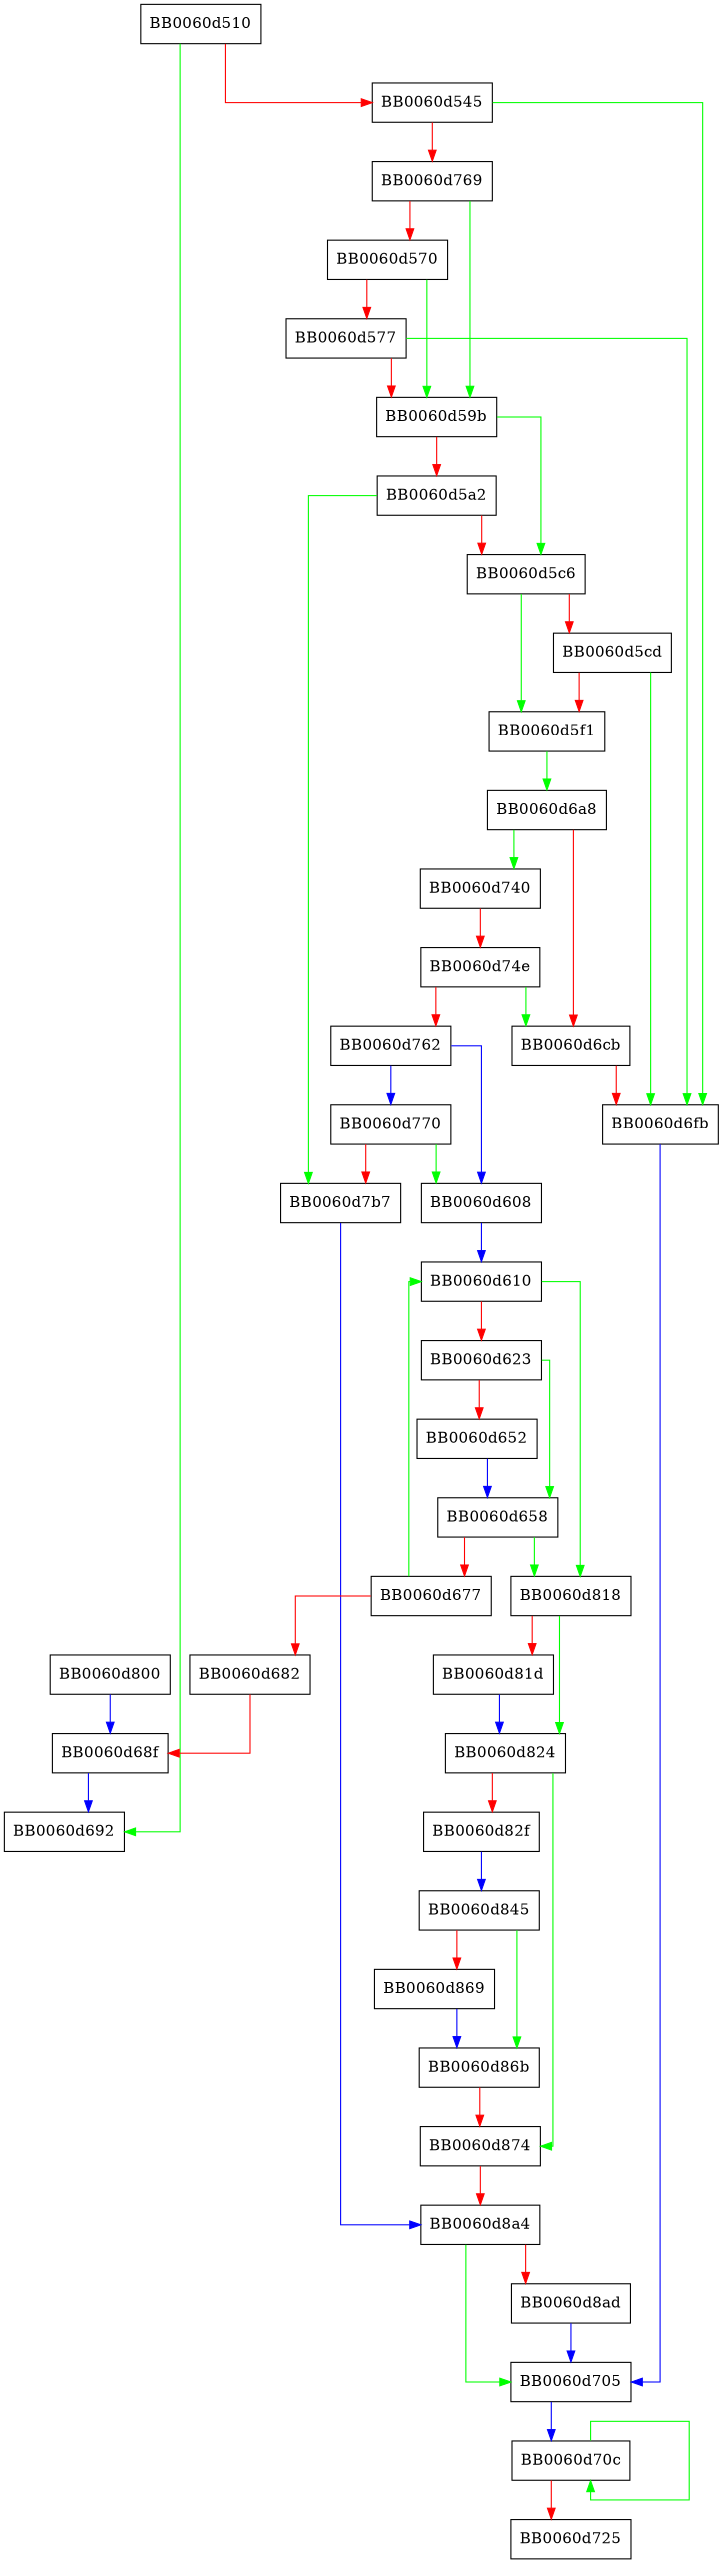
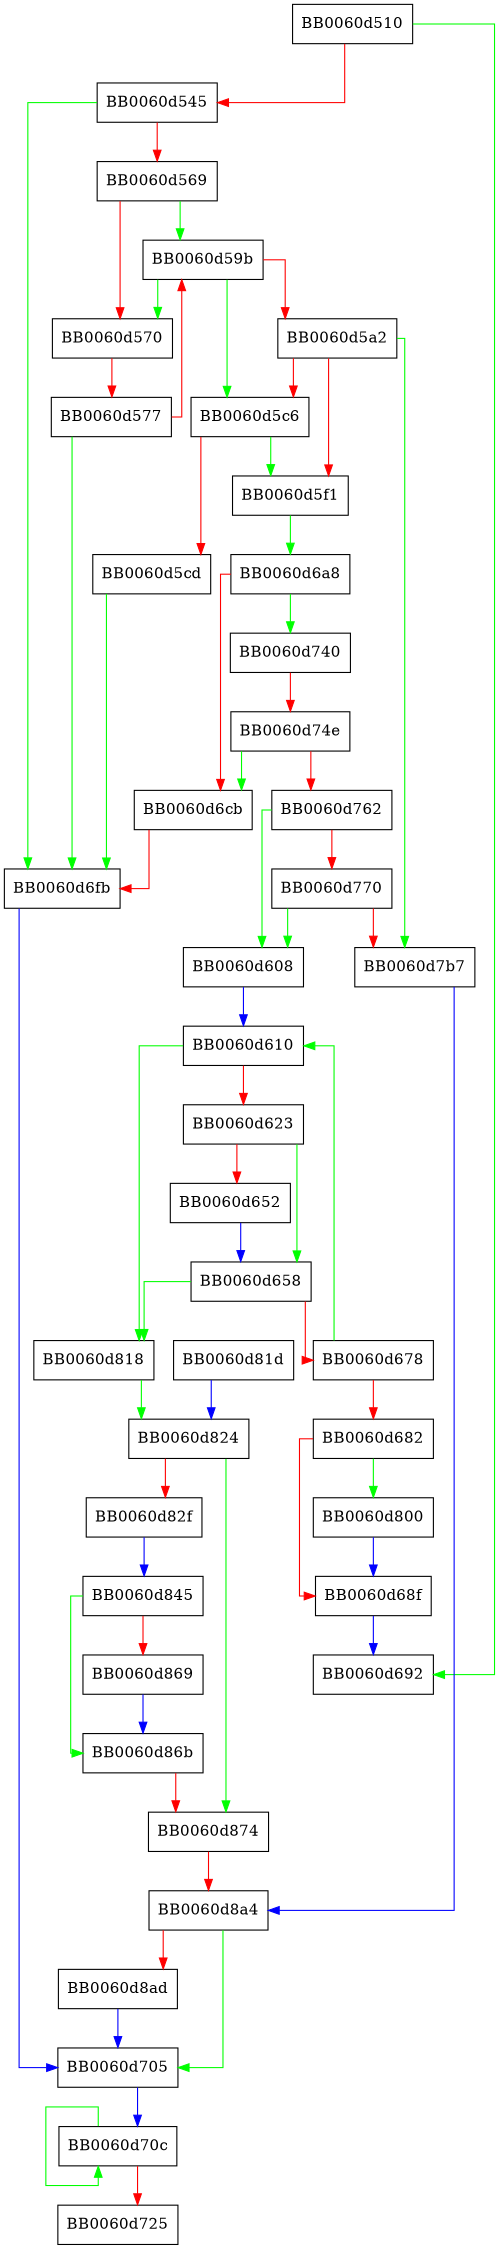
  digraph {
    splines=ortho
    node [shape=box]
    edge [color=red]
    BB0060d510
    BB0060d692
    BB0060d545
    BB0060d6fb
-   BB0060d569 [label=BB0060d769]
+   BB0060d569
    BB0060d705
    BB0060d59b
    BB0060d570
    BB0060d70c
    BB0060d5c6
    BB0060d5a2
    BB0060d577
    BB0060d5f1
    BB0060d5cd
    BB0060d7b7
    BB0060d6a8
    BB0060d740
    BB0060d6cb
    BB0060d74e
    BB0060d770
    BB0060d608
    BB0060d610
    BB0060d8a4
    BB0060d623
    BB0060d818
-   BB0060d678 [label=BB0060d677]
+   BB0060d678
    BB0060d682
    BB0060d658
    BB0060d652
    BB0060d800
    BB0060d68f
    BB0060d824
    BB0060d81d
    BB0060d874
    BB0060d82f
    BB0060d762
    BB0060d725
    BB0060d8ad
    BB0060d845
    BB0060d86b
    BB0060d869
    BB0060d510 -> BB0060d692 [color=green]
    BB0060d510 -> BB0060d545
    BB0060d545 -> BB0060d6fb [color=green]
    BB0060d545 -> BB0060d569
    BB0060d6fb -> BB0060d705 [color=blue]
    BB0060d569 -> BB0060d59b [color=green]
    BB0060d569 -> BB0060d570
    BB0060d705 -> BB0060d70c [color=blue]
    BB0060d59b -> BB0060d5c6 [color=green]
    BB0060d59b -> BB0060d5a2
-   BB0060d570 -> BB0060d59b [color=green]
+   BB0060d59b -> BB0060d570 [color=green]
    BB0060d570 -> BB0060d577
    BB0060d70c -> BB0060d70c [color=green]
    BB0060d70c -> BB0060d725
    BB0060d5c6 -> BB0060d5f1 [color=green]
    BB0060d5c6 -> BB0060d5cd
    BB0060d5a2 -> BB0060d5c6
    BB0060d5a2 -> BB0060d7b7 [color=green]
    BB0060d577 -> BB0060d6fb [color=green]
    BB0060d577 -> BB0060d59b
    BB0060d5f1 -> BB0060d6a8 [color=green]
    BB0060d5cd -> BB0060d6fb [color=green]
-   BB0060d5cd -> BB0060d5f1
+   BB0060d5a2 -> BB0060d5f1
    BB0060d7b7 -> BB0060d8a4 [color=blue]
    BB0060d6a8 -> BB0060d740 [color=green]
    BB0060d6a8 -> BB0060d6cb
    BB0060d740 -> BB0060d74e
    BB0060d6cb -> BB0060d6fb
    BB0060d74e -> BB0060d6cb [color=green]
    BB0060d74e -> BB0060d762
    BB0060d770 -> BB0060d7b7
    BB0060d770 -> BB0060d608 [color=green]
    BB0060d608 -> BB0060d610 [color=blue]
    BB0060d610 -> BB0060d623
    BB0060d610 -> BB0060d818 [color=green]
    BB0060d8a4 -> BB0060d705 [color=green]
    BB0060d8a4 -> BB0060d8ad
    BB0060d623 -> BB0060d658 [color=green]
    BB0060d623 -> BB0060d652
    BB0060d818 -> BB0060d824 [color=green]
-   BB0060d818 -> BB0060d81d
    BB0060d678 -> BB0060d610 [color=green]
    BB0060d678 -> BB0060d682
+   BB0060d682 -> BB0060d800 [color=green]
    BB0060d682 -> BB0060d68f
    BB0060d658 -> BB0060d818 [color=green]
    BB0060d658 -> BB0060d678
    BB0060d652 -> BB0060d658 [color=blue]
    BB0060d800 -> BB0060d68f [color=blue]
    BB0060d68f -> BB0060d692 [color=blue]
    BB0060d824 -> BB0060d874 [color=green]
    BB0060d824 -> BB0060d82f
    BB0060d81d -> BB0060d824 [color=blue]
    BB0060d874 -> BB0060d8a4
    BB0060d82f -> BB0060d845 [color=blue]
-   BB0060d762 -> BB0060d770 [color=blue]
-   BB0060d762 -> BB0060d608 [color=blue]
+   BB0060d762 -> BB0060d770
+   BB0060d762 -> BB0060d608 [color=green]
    BB0060d8ad -> BB0060d705 [color=blue]
    BB0060d845 -> BB0060d86b [color=green]
    BB0060d845 -> BB0060d869
    BB0060d86b -> BB0060d874
    BB0060d869 -> BB0060d86b [color=blue]
  }
